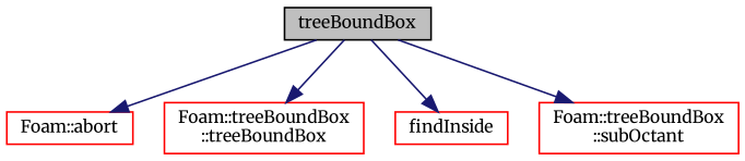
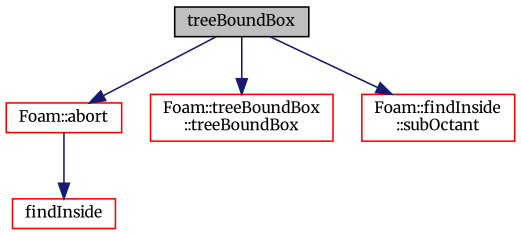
  digraph {
    fontname=Merriweather
    rankdir=TB
    node [color=red fontname=Merriweather fontsize=10 shape=record]
    edge [color=midnightblue fontname=Merriweather fontsize=10 labelfontname=Helvetica labelfontsize=10 style=solid]
    n1 [color=black fillcolor=grey75 fontcolor=black height=0.2 label=treeBoundBox style=filled width=0.4]
    n2 [height=0.2 label="Foam::abort" width=0.4]
    n3 [height=0.2 label="Foam::treeBoundBox\l::treeBoundBox" width=0.4]
    n4 [height=0.2 label=findInside width=0.4]
-   n5 [height=0.2 label="Foam::treeBoundBox\l::subOctant" width=0.4]
+   n5 [height=0.2 label="Foam::findInside\l::subOctant" width=0.4]
    n1 -> n2
    n1 -> n3
-   n1 -> n4
+   n2 -> n4
    n1 -> n5
  }
